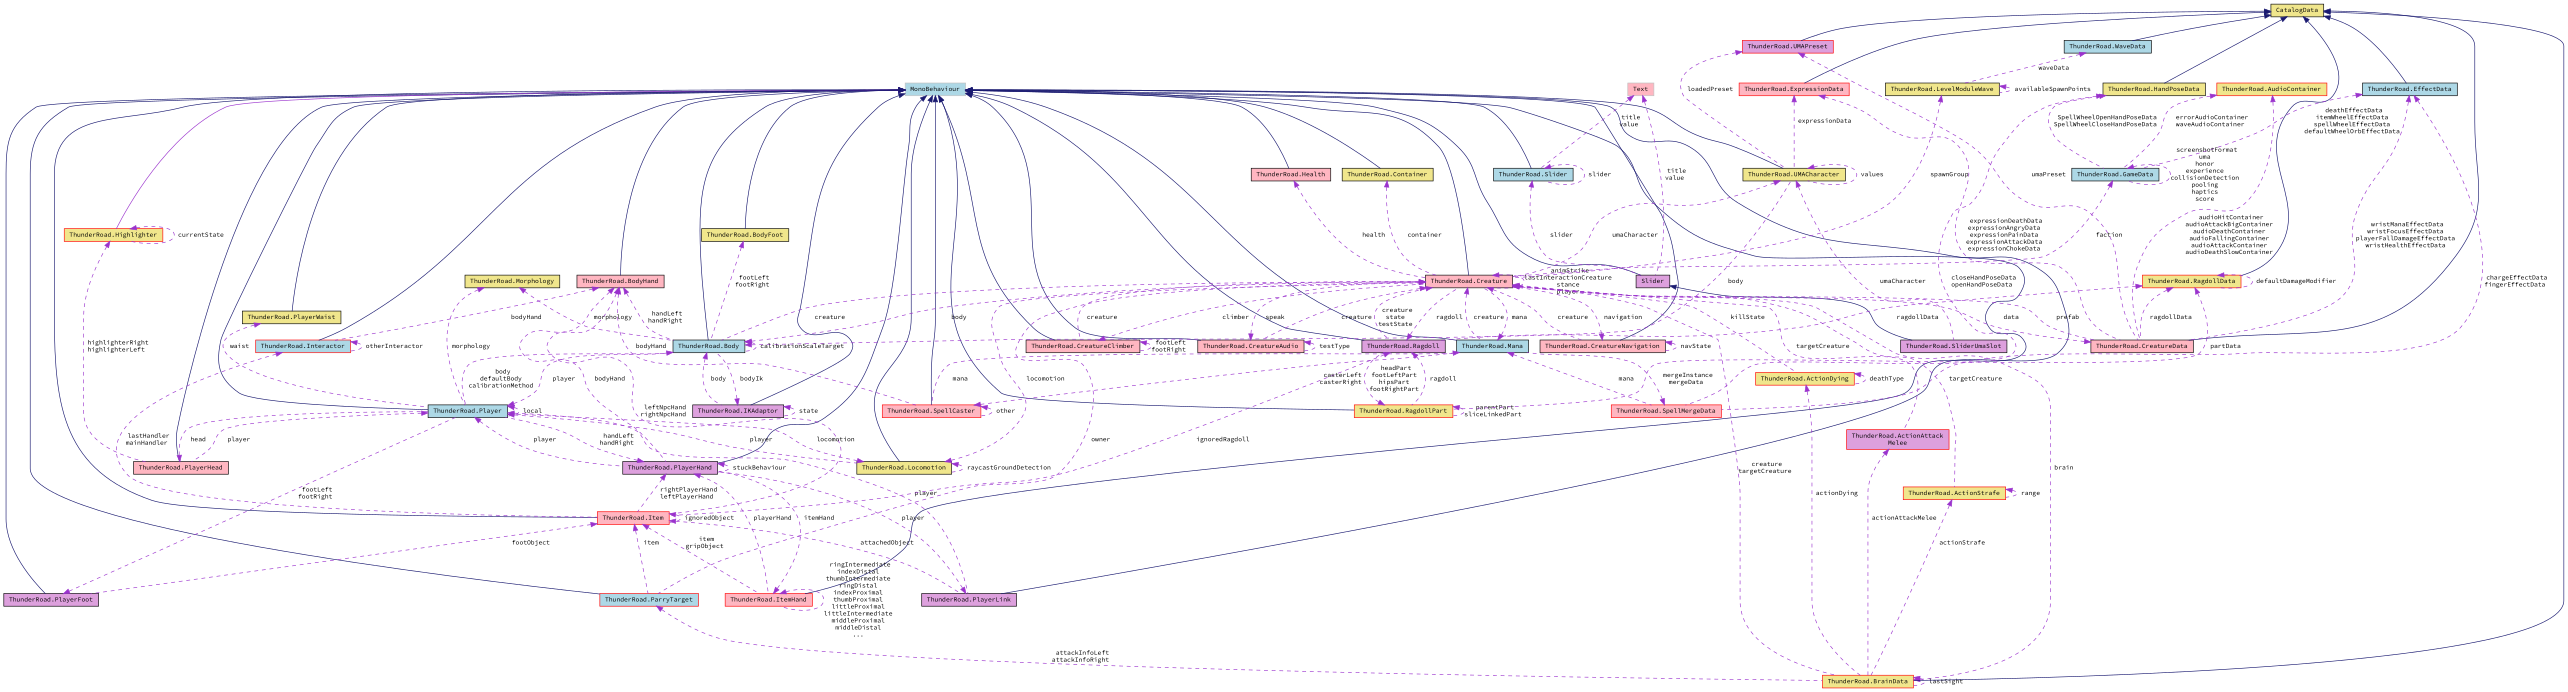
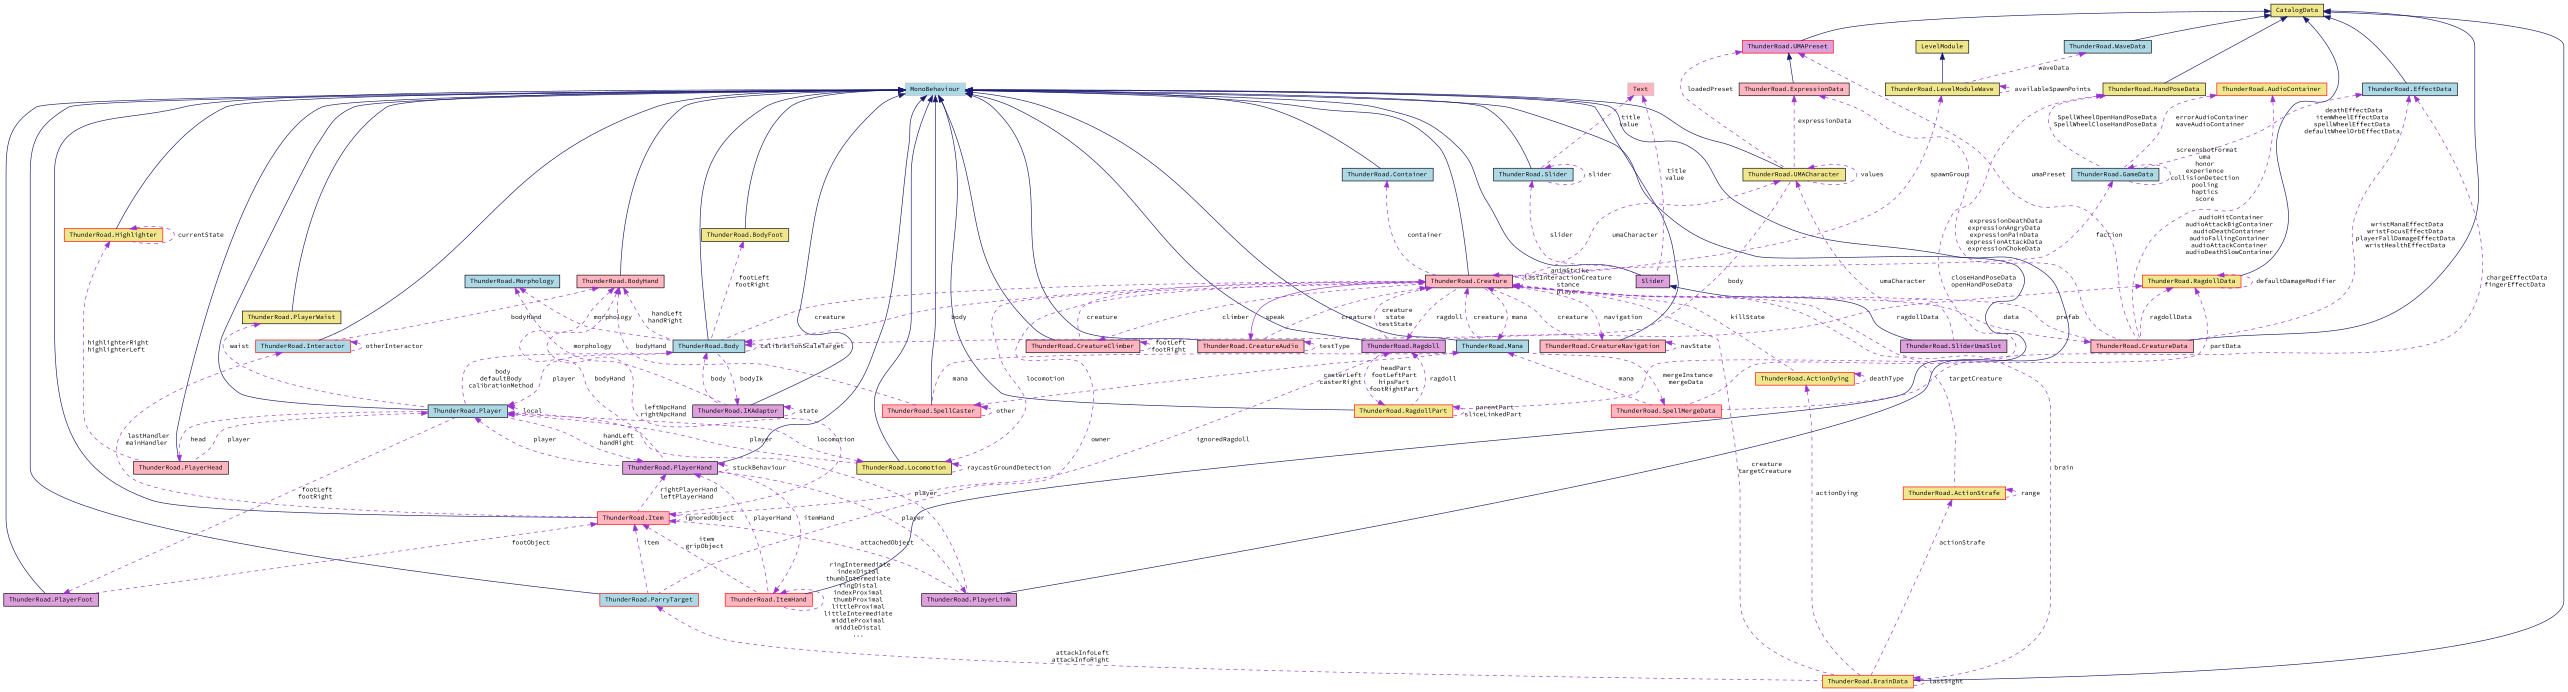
  digraph {
    fontname="Source Code Pro"
    node [color=black fillcolor=khaki fontname="Source Code Pro" fontsize=10 shape=record style=filled]
    edge [color=darkorchid3 dir=back fontname="Source Code Pro" fontsize=10 labelfontname=Helvetica labelfontsize=10 style=dashed]
    n1 [fillcolor=plum fontcolor=black height=0.2 label="ThunderRoad.SliderUmaSlot" width=0.4]
    n2 [fillcolor=plum height=0.2 label=Slider width=0.4]
    n3 [color=grey75 fillcolor=lightblue height=0.2 label=MonoBehaviour width=0.4]
    n4 [fillcolor=lightblue height=0.2 label="ThunderRoad.Slider" width=0.4]
    n5 [height=0.2 label="ThunderRoad.UMACharacter" width=0.4]
    n6 [fillcolor=lightblue height=0.2 label="ThunderRoad.Body" width=0.4]
    n7 [fillcolor=lightblue height=0.2 label="ThunderRoad.Player" width=0.4]
    n8 [fillcolor=plum height=0.2 label="ThunderRoad.PlayerFoot" width=0.4]
    n9 [color=red fillcolor=lightpink height=0.2 label="ThunderRoad.Item" width=0.4]
    n10 [color=red fillcolor=lightblue height=0.2 label="ThunderRoad.Interactor" width=0.4]
    n11 [fillcolor=lightpink height=0.2 label="ThunderRoad.BodyHand" width=0.4]
    n12 [fillcolor=plum height=0.2 label="ThunderRoad.Ragdoll" width=0.4]
    n13 [color=red height=0.2 label="ThunderRoad.RagdollPart" width=0.4]
    n14 [fillcolor=lightpink height=0.2 label="ThunderRoad.Creature" width=0.4]
    n15 [fillcolor=lightpink height=0.2 label="ThunderRoad.CreatureClimber" width=0.4]
-   n16 [fillcolor=lightpink height=0.2 label="ThunderRoad.Health" width=0.4]
    n17 [height=0.2 label="ThunderRoad.Locomotion" width=0.4]
    n18 [fillcolor=lightpink height=0.2 label="ThunderRoad.CreatureAudio" width=0.4]
    n19 [fillcolor=lightblue height=0.2 label="ThunderRoad.Mana" width=0.4]
    n20 [color=red fillcolor=lightpink height=0.2 label="ThunderRoad.SpellCaster" width=0.4]
-   n21 [height=0.2 label="ThunderRoad.Container" width=0.4]
+   n21 [fillcolor=lightblue height=0.2 label="ThunderRoad.Container" width=0.4]
    n22 [color=red fillcolor=lightblue height=0.2 label="ThunderRoad.ParryTarget" width=0.4]
    n23 [fillcolor=lightpink height=0.2 label="ThunderRoad.CreatureNavigation" width=0.4]
    n24 [fillcolor=plum height=0.2 label="ThunderRoad.PlayerHand" width=0.4]
    n25 [fillcolor=plum height=0.2 label="ThunderRoad.PlayerLink" width=0.4]
    n26 [color=red fillcolor=lightpink height=0.2 label="ThunderRoad.ItemHand" width=0.4]
    n27 [fillcolor=lightpink height=0.2 label="ThunderRoad.PlayerHead" width=0.4]
    n28 [color=red height=0.2 label="ThunderRoad.Highlighter" width=0.4]
    n29 [height=0.2 label="ThunderRoad.PlayerWaist" width=0.4]
    n30 [fillcolor=plum height=0.2 label="ThunderRoad.IKAdaptor" width=0.4]
    n31 [height=0.2 label="ThunderRoad.BodyFoot" width=0.4]
    n32 [fillcolor=lightpink height=0.2 label="ThunderRoad.CreatureData" width=0.4]
    n33 [color=red height=0.2 label="ThunderRoad.BrainData" width=0.4]
    n34 [color=red height=0.2 label="ThunderRoad.ActionDying" width=0.4]
-   n35 [color=red fillcolor=plum height=0.2 label="ThunderRoad.ActionAttack\lMelee" width=0.4]
    n36 [color=red height=0.2 label="ThunderRoad.ActionStrafe" width=0.4]
    n37 [color=red fillcolor=lightpink height=0.2 label="ThunderRoad.SpellMergeData" width=0.4]
    n38 [color=grey75 fillcolor=lightpink height=0.2 label=Text width=0.4]
    n39 [color=red fillcolor=plum height=0.2 label="ThunderRoad.UMAPreset" width=0.4]
    n40 [height=0.2 label=CatalogData width=0.4]
    n41 [color=red height=0.2 label="ThunderRoad.RagdollData" width=0.4]
    n42 [fillcolor=lightblue height=0.2 label="ThunderRoad.EffectData" width=0.4]
    n43 [height=0.2 label="ThunderRoad.HandPoseData" width=0.4]
    n44 [fillcolor=lightblue height=0.2 label="ThunderRoad.WaveData" width=0.4]
-   n45 [color=red fillcolor=lightpink height=0.2 label="ThunderRoad.ExpressionData" width=0.4]
+   n45 [fillcolor=lightpink height=0.2 label="ThunderRoad.ExpressionData" width=0.4]
    n46 [fillcolor=lightblue height=0.2 label="ThunderRoad.GameData" width=0.4]
    n47 [height=0.2 label="ThunderRoad.LevelModuleWave" width=0.4]
    n48 [color=red height=0.2 label="ThunderRoad.AudioContainer" width=0.4]
-   n50 [height=0.2 label="ThunderRoad.Morphology" width=0.4]
+   n49 [height=0.2 label=LevelModule width=0.4]
+   n50 [fillcolor=lightblue height=0.2 label="ThunderRoad.Morphology" width=0.4]
    n2 -> n1 [color=midnightblue style=solid]
    n3 -> n2 [color=midnightblue style=solid]
    n3 -> n4 [color=midnightblue style=solid]
    n3 -> n5 [color=midnightblue style=solid]
    n3 -> n6 [color=midnightblue style=solid]
    n3 -> n7 [color=midnightblue style=solid]
    n3 -> n8 [color=midnightblue style=solid]
    n3 -> n9 [color=midnightblue style=solid]
    n3 -> n10 [color=midnightblue style=solid]
    n3 -> n11 [color=midnightblue style=solid]
    n3 -> n12 [color=midnightblue style=solid]
    n3 -> n13 [color=midnightblue style=solid]
    n3 -> n14 [color=midnightblue style=solid]
    n3 -> n15 [color=midnightblue style=solid]
-   n3 -> n16 [color=midnightblue style=solid]
    n3 -> n17 [color=midnightblue style=solid]
    n3 -> n18 [color=midnightblue style=solid]
    n3 -> n19 [color=midnightblue style=solid]
    n3 -> n20 [color=midnightblue style=solid]
    n3 -> n21 [color=midnightblue style=solid]
    n3 -> n22 [color=midnightblue style=solid]
    n3 -> n23 [color=midnightblue style=solid]
    n3 -> n24 [color=midnightblue style=solid]
    n3 -> n25 [color=midnightblue style=solid]
    n3 -> n26 [color=midnightblue style=solid]
    n3 -> n27 [color=midnightblue style=solid]
-   n3 -> n28 [style=solid]
+   n3 -> n28 [color=midnightblue style=solid]
    n3 -> n29 [color=midnightblue style=solid]
    n3 -> n30 [color=midnightblue style=solid]
    n3 -> n31 [color=midnightblue style=solid]
    n4 -> n2 [label=" slider"]
    n4 -> n4 [label=" slider"]
    n5 -> n1 [label=" umaCharacter"]
    n5 -> n5 [label=" values"]
    n5 -> n14 [label=" umaCharacter"]
    n6 -> n5 [label=" body"]
    n6 -> n6 [label=" calibrationScaleTarget"]
    n6 -> n7 [label=" body\ndefaultBody\ncalibrationMethod"]
    n6 -> n14 [label=" body"]
    n6 -> n30 [label=" body"]
    n7 -> n6 [label=" player"]
    n7 -> n7 [label=" local"]
    n7 -> n17 [label=" player"]
    n7 -> n24 [label=" player"]
    n7 -> n25 [label=" player"]
    n7 -> n27 [label=" player"]
    n8 -> n7 [label=" footLeft\nfootRight"]
    n9 -> n8 [label=" footObject"]
    n9 -> n9 [label=" ignoredObject"]
    n9 -> n22 [label=" item"]
    n9 -> n25 [label=" attachedObject"]
    n9 -> n26 [label=" item\ngripObject"]
    n10 -> n9 [label=" lastHandler\nmainHandler"]
    n10 -> n10 [label=" otherInteractor"]
    n11 -> n6 [label=" handLeft\nhandRight"]
    n11 -> n9 [label=" leftNpcHand\nrightNpcHand"]
    n11 -> n10 [label=" bodyHand"]
    n11 -> n20 [label=" bodyHand"]
    n11 -> n24 [label=" bodyHand"]
    n12 -> n9 [label=" ignoredRagdoll"]
    n12 -> n13 [label=" ragdoll"]
    n12 -> n14 [label=" ragdoll"]
    n13 -> n12 [label=" headPart\nfootLeftPart\nhipsPart\nfootRightPart"]
    n13 -> n13 [label=" parentPart\nsliceLinkedPart"]
    n14 -> n6 [label=" creature"]
    n14 -> n12 [label=" creature\nstate\ntestState"]
    n14 -> n14 [label=" animStrike\nlastInteractionCreature\nstance\nplayer"]
    n14 -> n15 [label=" creature"]
    n14 -> n18 [label=" creature"]
    n14 -> n19 [label=" creature"]
    n14 -> n22 [label=" owner"]
    n14 -> n23 [label=" creature"]
    n14 -> n32 [label=" prefab"]
    n14 -> n33 [label=" creature\ntargetCreature"]
    n14 -> n34 [label=" killState"]
-   n14 -> n35 [label=" targetCreature"]
    n14 -> n36 [label=" targetCreature"]
    n15 -> n14 [label=" climber"]
    n15 -> n15 [label=" footLeft\nfootRight"]
-   n16 -> n14 [label=" health"]
    n17 -> n7 [label=" locomotion"]
    n17 -> n14 [label=" locomotion"]
    n17 -> n17 [label=" raycastGroundDetection"]
-   n18 -> n14 [label=" speak"]
+   n18 -> n14 [label=" speak" style=solid]
    n18 -> n18 [label=" testType"]
    n19 -> n14 [label=" mana"]
    n19 -> n20 [label=" mana"]
    n19 -> n37 [label=" mana"]
    n20 -> n19 [label=" casterLeft\ncasterRight"]
    n20 -> n20 [label=" other"]
    n21 -> n14 [label=" container"]
    n22 -> n33 [label=" attackInfoLeft\nattackInfoRight"]
    n23 -> n14 [label=" navigation"]
    n23 -> n23 [label=" navState"]
    n24 -> n7 [label=" handLeft\nhandRight"]
    n24 -> n9 [label=" rightPlayerHand\nleftPlayerHand"]
    n24 -> n24 [label=" stuckBehaviour"]
    n24 -> n26 [label=" playerHand"]
    n25 -> n24 [label=" player"]
    n26 -> n24 [label=" itemHand"]
    n26 -> n26 [label=" ringIntermediate\nindexDistal\nthumbIntermediate\nringDistal\nindexProximal\nthumbProximal\nlittleProximal\nlittleIntermediate\nmiddleProximal\nmiddleDistal\n..."]
    n27 -> n7 [label=" head"]
    n28 -> n27 [label=" highlighterRight\nhighlighterLeft"]
    n28 -> n28 [label=" currentState"]
    n29 -> n7 [label=" waist"]
    n30 -> n6 [label=" bodyIk"]
    n30 -> n30 [label=" state"]
    n31 -> n6 [label=" footLeft\nfootRight"]
    n32 -> n14 [label=" data"]
    n33 -> n14 [label=" brain"]
    n33 -> n33 [label=" lastSight"]
    n34 -> n33 [label=" actionDying"]
    n34 -> n34 [label=" deathType"]
-   n35 -> n33 [label=" actionAttackMelee"]
    n36 -> n33 [label=" actionStrafe"]
    n36 -> n36 [label=" range"]
    n37 -> n19 [label=" mergeInstance\nmergeData"]
    n38 -> n2 [label=" title\nvalue"]
    n38 -> n4 [label=" title\nvalue"]
    n39 -> n5 [label=" loadedPreset"]
    n39 -> n32 [label=" umaPreset"]
    n40 -> n32 [color=midnightblue style=solid]
    n40 -> n33 [color=midnightblue style=solid]
    n40 -> n39 [color=midnightblue style=solid]
    n40 -> n41 [color=midnightblue style=solid]
    n40 -> n42 [color=midnightblue style=solid]
    n40 -> n43 [color=midnightblue style=solid]
    n40 -> n44 [color=midnightblue style=solid]
-   n40 -> n45 [color=midnightblue style=solid]
+   n39 -> n45 [color=midnightblue style=solid]
    n41 -> n12 [label=" ragdollData"]
    n41 -> n13 [label=" partData"]
    n41 -> n32 [label=" ragdollData"]
    n41 -> n41 [label=" defaultDamageModifier"]
    n42 -> n32 [label=" wristManaEffectData\nwristFocusEffectData\nplayerFallDamageEffectData\nwristHealthEffectData"]
    n42 -> n37 [label=" chargeEffectData\nfingerEffectData"]
    n42 -> n46 [label=" deathEffectData\nitemWheelEffectData\nspellWheelEffectData\ndefaultWheelOrbEffectData"]
    n43 -> n37 [label=" closeHandPoseData\nopenHandPoseData"]
    n43 -> n46 [label=" SpellWheelOpenHandPoseData\nSpellWheelCloseHandPoseData"]
    n44 -> n47 [label=" waveData"]
    n45 -> n5 [label=" expressionData"]
    n45 -> n32 [label=" expressionDeathData\nexpressionAngryData\nexpressionPainData\nexpressionAttackData\nexpressionChokeData"]
    n46 -> n14 [label=" faction"]
    n46 -> n46 [label=" screenshotFormat\numa\nhonor\nexperience\ncollisionDetection\npooling\nhaptics\nscore"]
    n47 -> n14 [label=" spawnGroup"]
    n47 -> n47 [label=" availableSpawnPoints"]
    n48 -> n32 [label=" audioHitContainer\naudioAttackBigContainer\naudioDeathContainer\naudioFallingContainer\naudioAttackContainer\naudioDeathSlowContainer"]
    n48 -> n46 [label=" errorAudioContainer\nwaveAudioContainer"]
+   n49 -> n47 [color=midnightblue style=solid]
    n50 -> n6 [label=" morphology"]
-   n50 -> n7 [label=" morphology"]
+   n50 -> n30 [label=" morphology"]
  }
